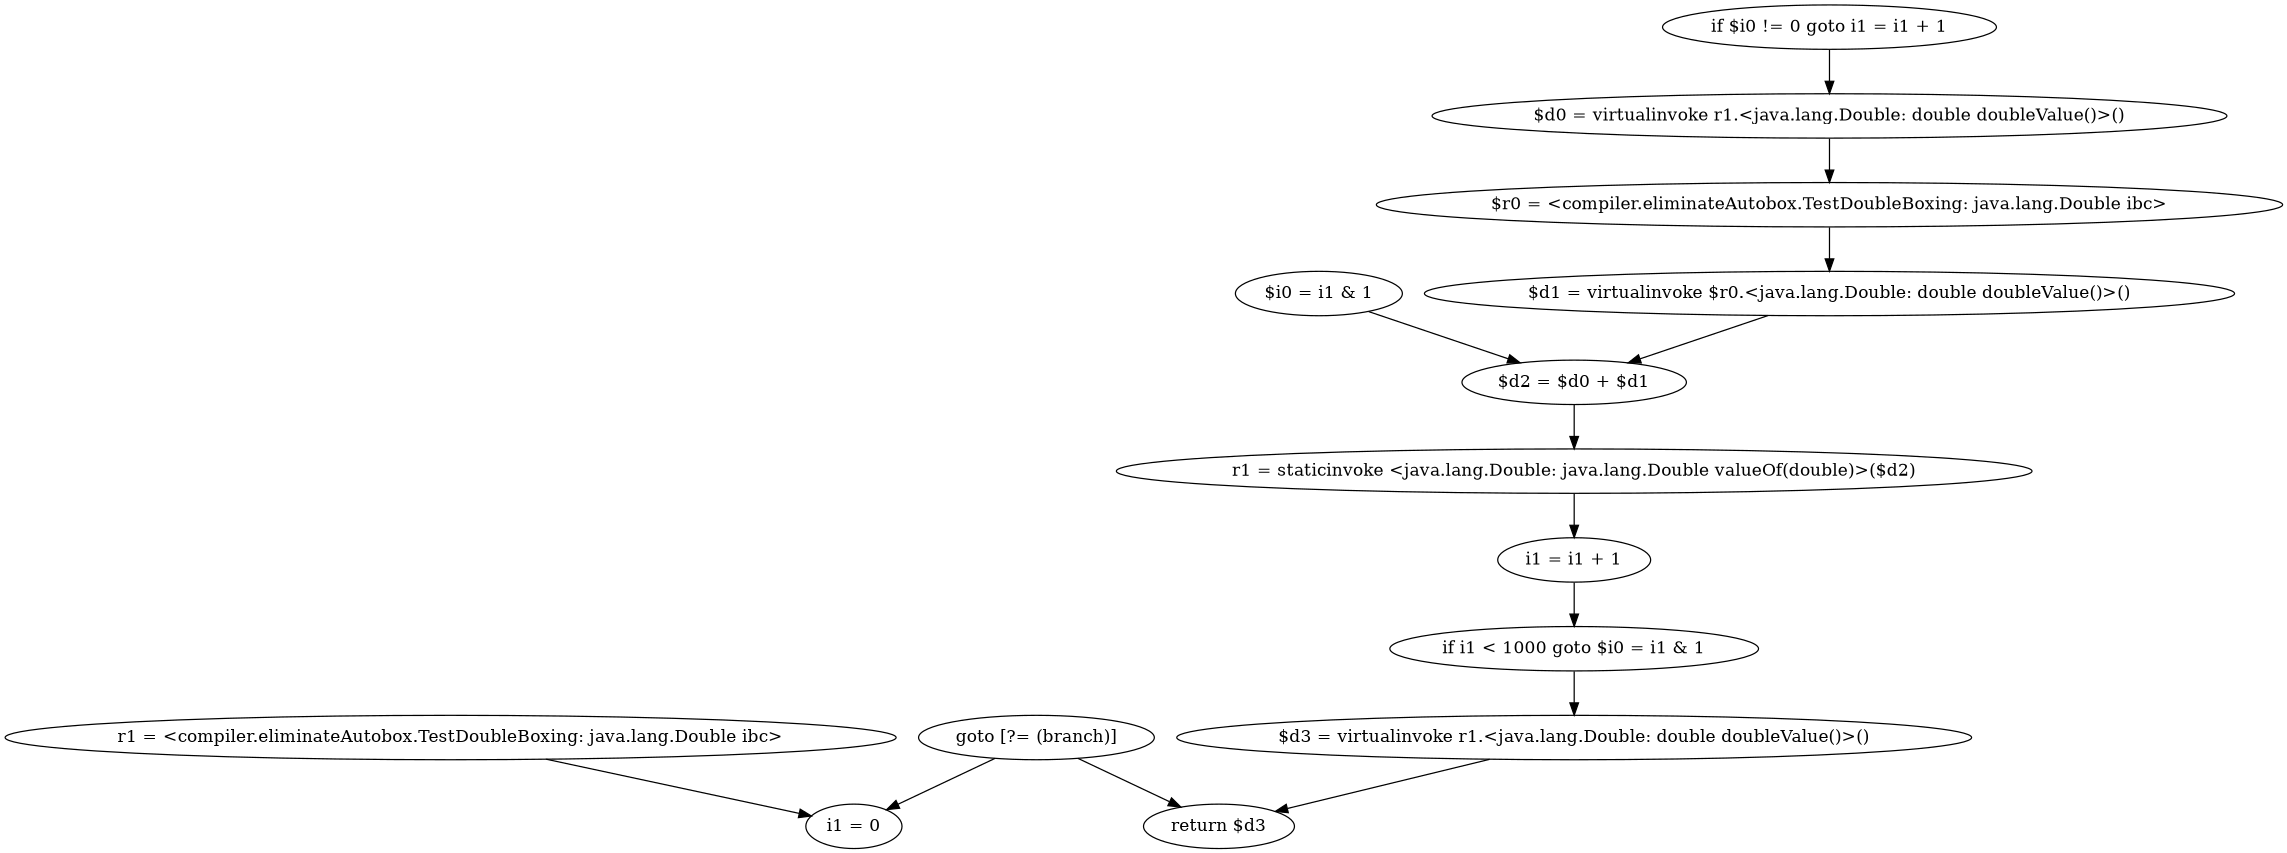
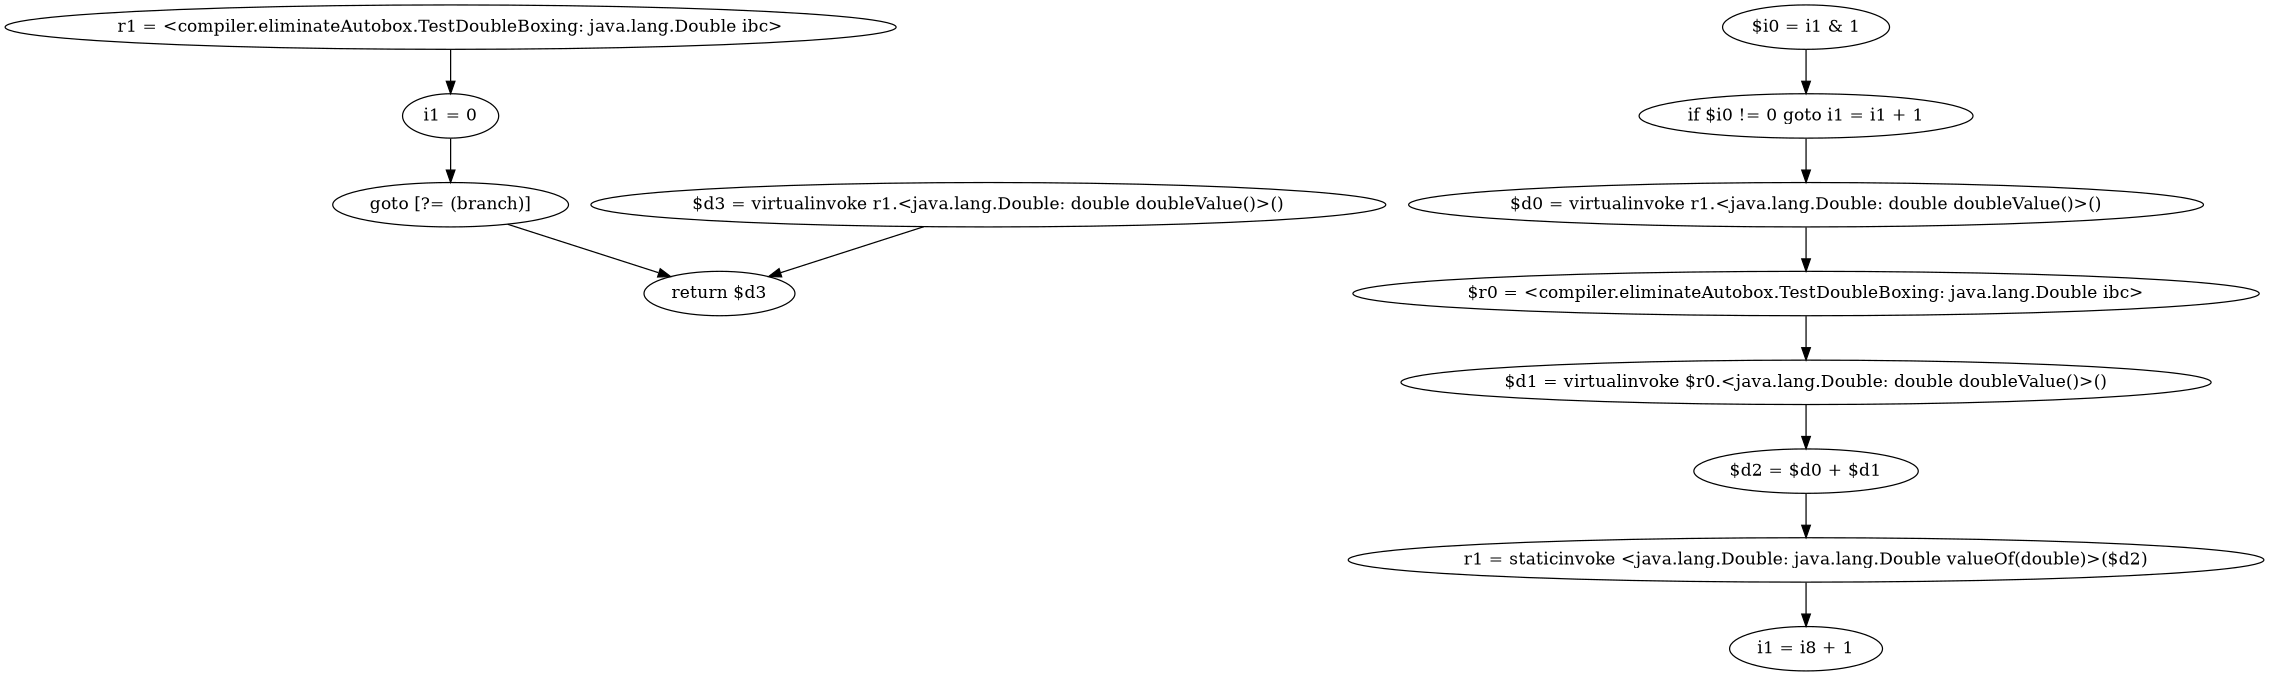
  digraph {
    "r1 = <compiler.eliminateAutobox.TestDoubleBoxing: java.lang.Double ibc>"
    "i1 = 0"
    "goto [?= (branch)]"
    "return $d3"
-   "if i1 < 1000 goto $i0 = i1 & 1"
    "$d3 = virtualinvoke r1.<java.lang.Double: double doubleValue()>()"
    "$i0 = i1 & 1"
    "if $i0 != 0 goto i1 = i1 + 1"
    "$d0 = virtualinvoke r1.<java.lang.Double: double doubleValue()>()"
    "$r0 = <compiler.eliminateAutobox.TestDoubleBoxing: java.lang.Double ibc>"
-   "i1 = i1 + 1"
+   "i1 = i1 + 1" [label="i1 = i8 + 1"]
    "$d1 = virtualinvoke $r0.<java.lang.Double: double doubleValue()>()"
    "$d2 = $d0 + $d1"
    "r1 = staticinvoke <java.lang.Double: java.lang.Double valueOf(double)>($d2)"
    "r1 = <compiler.eliminateAutobox.TestDoubleBoxing: java.lang.Double ibc>" -> "i1 = 0"
-   "goto [?= (branch)]" -> "i1 = 0"
+   "i1 = 0" -> "goto [?= (branch)]"
    "goto [?= (branch)]" -> "return $d3"
-   "if i1 < 1000 goto $i0 = i1 & 1" -> "$d3 = virtualinvoke r1.<java.lang.Double: double doubleValue()>()"
    "$d3 = virtualinvoke r1.<java.lang.Double: double doubleValue()>()" -> "return $d3"
-   "$i0 = i1 & 1" -> "$d2 = $d0 + $d1"
+   "$i0 = i1 & 1" -> "if $i0 != 0 goto i1 = i1 + 1"
    "if $i0 != 0 goto i1 = i1 + 1" -> "$d0 = virtualinvoke r1.<java.lang.Double: double doubleValue()>()"
    "$d0 = virtualinvoke r1.<java.lang.Double: double doubleValue()>()" -> "$r0 = <compiler.eliminateAutobox.TestDoubleBoxing: java.lang.Double ibc>"
    "$r0 = <compiler.eliminateAutobox.TestDoubleBoxing: java.lang.Double ibc>" -> "$d1 = virtualinvoke $r0.<java.lang.Double: double doubleValue()>()"
-   "i1 = i1 + 1" -> "if i1 < 1000 goto $i0 = i1 & 1"
    "$d1 = virtualinvoke $r0.<java.lang.Double: double doubleValue()>()" -> "$d2 = $d0 + $d1"
    "$d2 = $d0 + $d1" -> "r1 = staticinvoke <java.lang.Double: java.lang.Double valueOf(double)>($d2)"
    "r1 = staticinvoke <java.lang.Double: java.lang.Double valueOf(double)>($d2)" -> "i1 = i1 + 1"
  }
